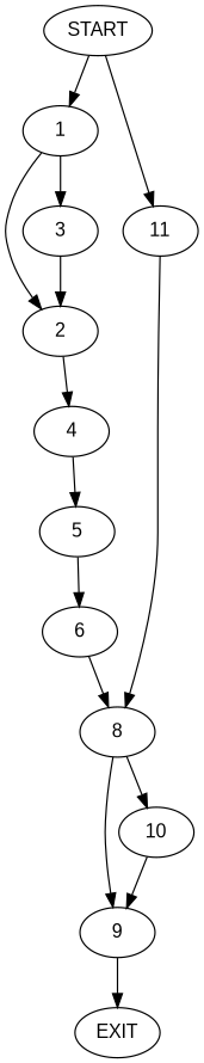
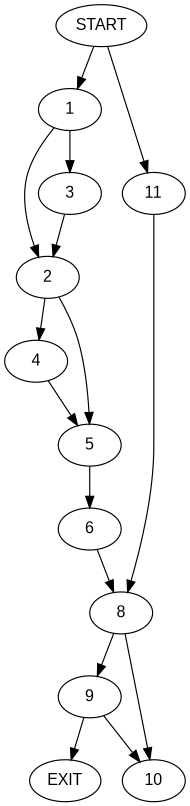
  digraph {
    fontname="Liberation Sans"
    node [fontname="Liberation Sans"]
    edge [fontname="Liberation Sans"]
    n1 [label=START]
    1
    11
    2
    3
    8
    n7 [label=EXIT]
    4
    5
    6
    9
    10
    n1 -> 1
    n1 -> 11
    1 -> 2
    1 -> 3
    11 -> 8
    2 -> 4
+   2 -> 5
    3 -> 2
    8 -> 9
    8 -> 10
    4 -> 5
    5 -> 6
    6 -> 8
    9 -> n7
-   10 -> 9
+   9 -> 10
  }
